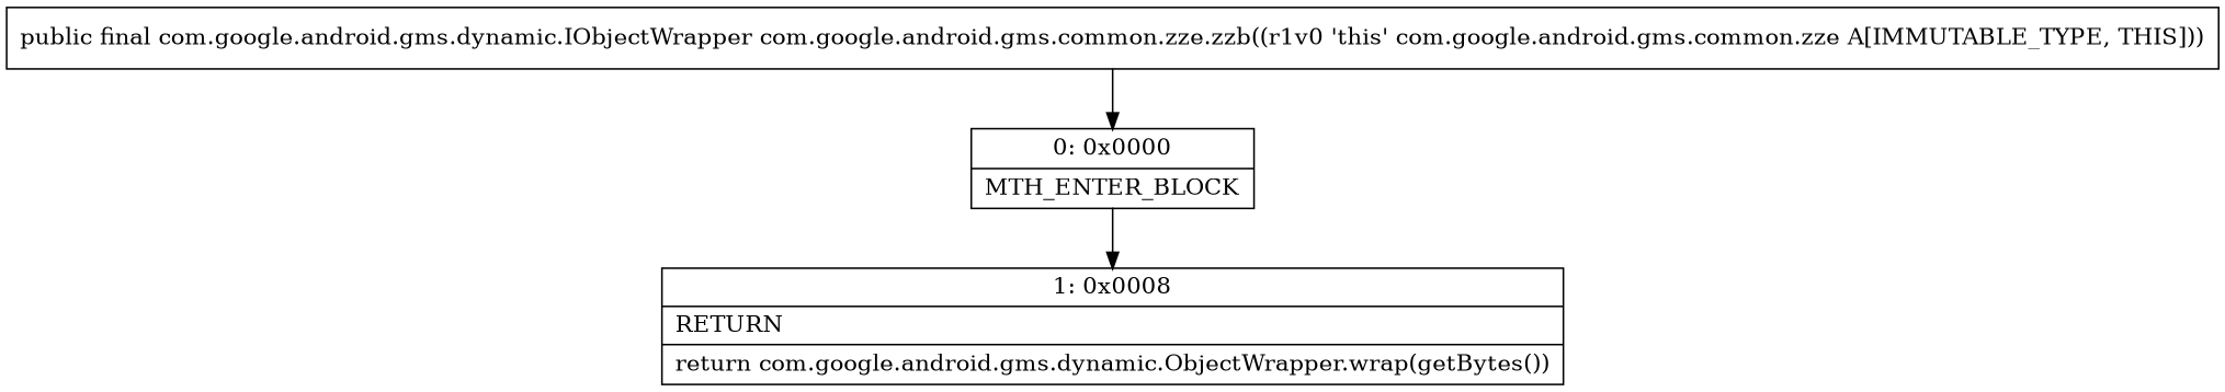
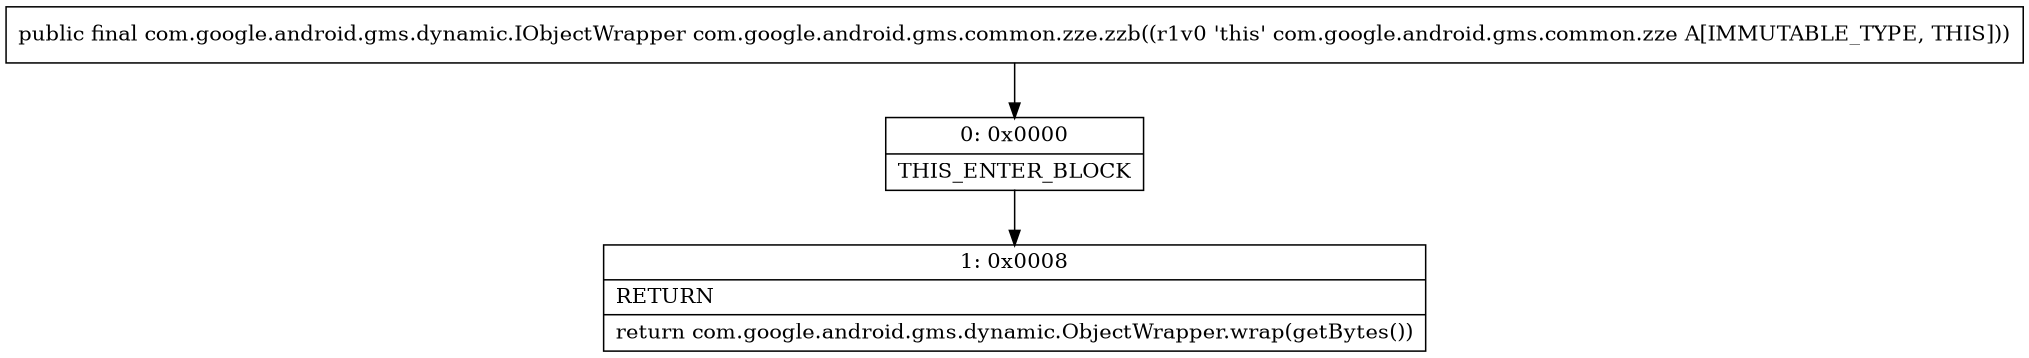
  digraph {
    node [shape=record]
-   n1 [label="{0\:\ 0x0000|MTH_ENTER_BLOCK\l}"]
+   n1 [label="{0\:\ 0x0000|THIS_ENTER_BLOCK\l}"]
    n2 [label="{1\:\ 0x0008|RETURN\l|return com.google.android.gms.dynamic.ObjectWrapper.wrap(getBytes())\l}"]
    n3 [label="{public final com.google.android.gms.dynamic.IObjectWrapper com.google.android.gms.common.zze.zzb((r1v0 'this' com.google.android.gms.common.zze A[IMMUTABLE_TYPE, THIS])) }"]
    n1 -> n2
    n3 -> n1
  }
